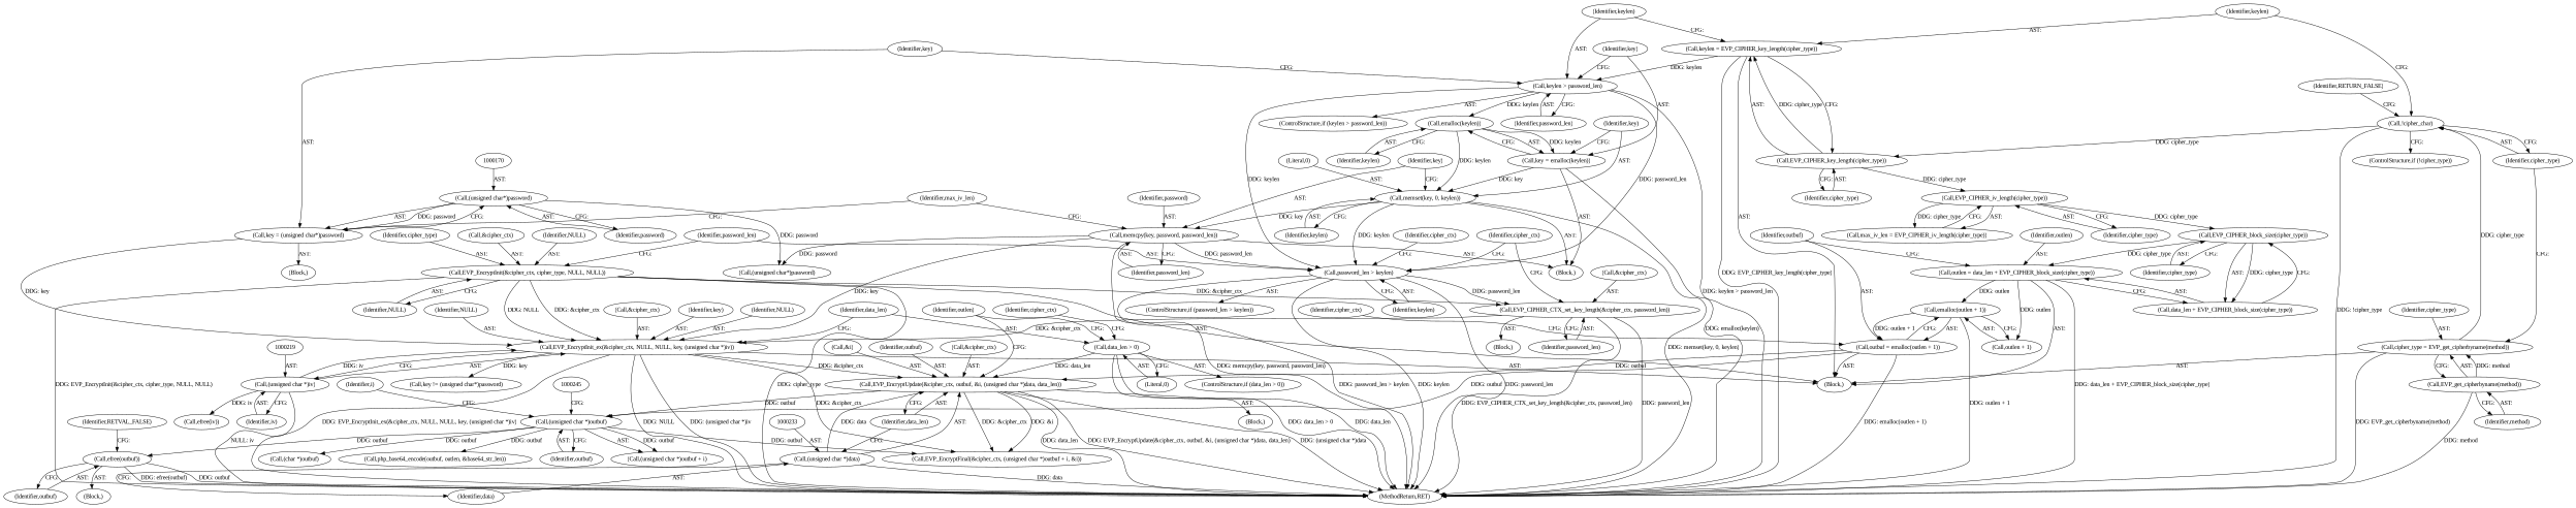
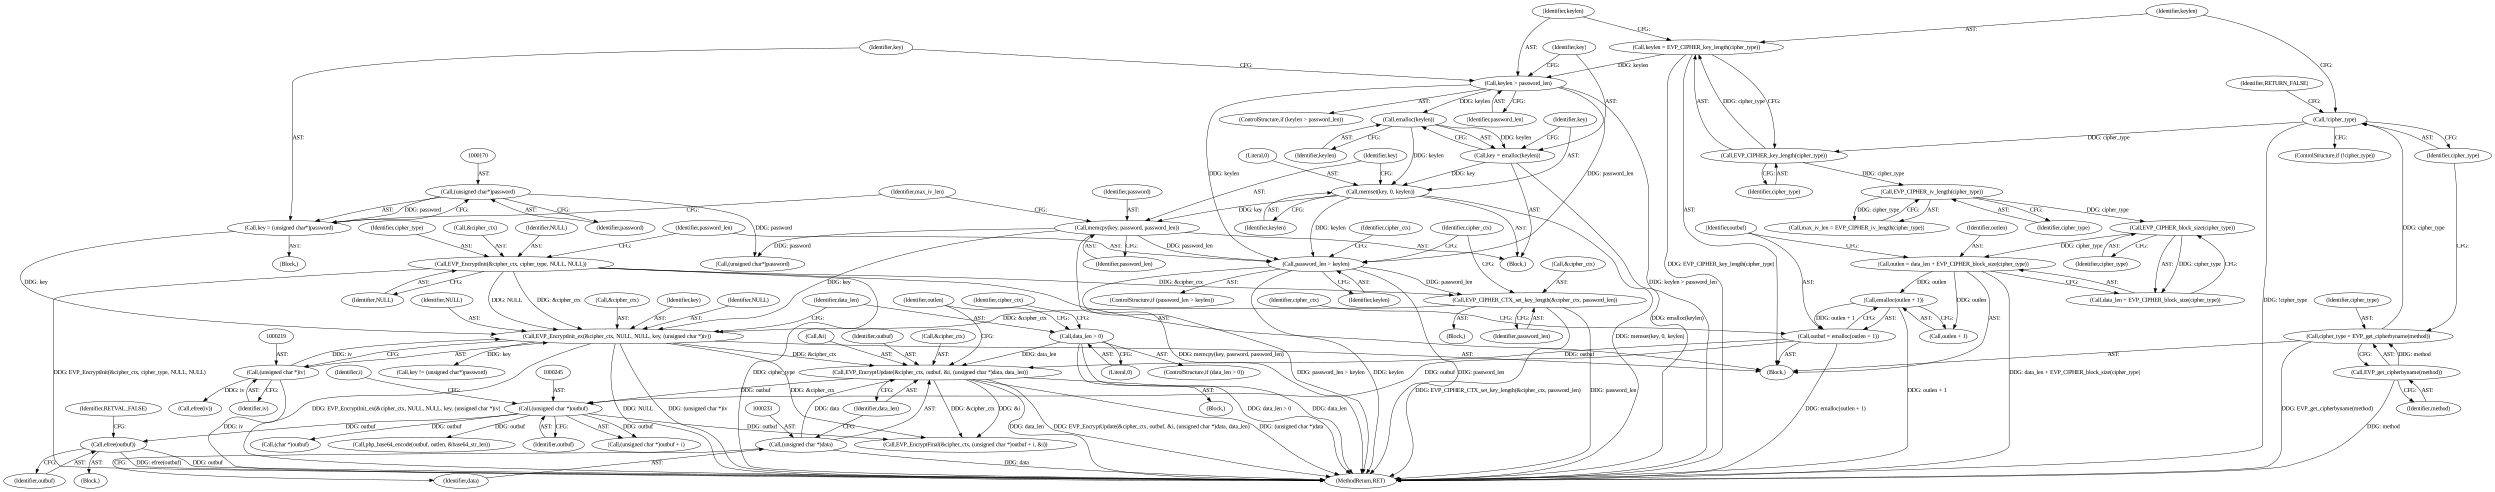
  digraph {
    fontname="Liberation Serif"
    node [fontname="Liberation Serif"]
    edge [fontname="Liberation Serif"]
    n1 [label="(Call,efree(outbuf))"]
    n2 [label="(Identifier,outbuf)"]
    n3 [label="(MethodReturn,RET)"]
    n4 [label="(Block,)"]
    n5 [label="(Call,(unsigned char *)outbuf)"]
    n6 [label="(Call,(unsigned char *)outbuf + i)"]
    n7 [label="(Call,EVP_EncryptFinal(&cipher_ctx, (unsigned char *)outbuf + i, &i))"]
    n8 [label="(Call,(char *)outbuf)"]
    n9 [label="(Call,php_base64_encode(outbuf, outlen, &base64_str_len))"]
    n10 [label="(Identifier,outbuf)"]
    n11 [label="(Call,EVP_EncryptUpdate(&cipher_ctx, outbuf, &i, (unsigned char *)data, data_len))"]
    n12 [label="(Block,)"]
    n13 [label="(Identifier,data_len)"]
    n14 [label="(Call,(unsigned char *)data)"]
    n15 [label="(Call,EVP_EncryptInit_ex(&cipher_ctx, NULL, NULL, key, (unsigned char *)iv))"]
    n16 [label="(Call,(unsigned char *)iv)"]
    n17 [label="(Block,)"]
    n18 [label="(Call,key != (unsigned char*)password)"]
    n19 [label="(Identifier,iv)"]
    n20 [label="(Call,efree(iv))"]
    n21 [label="(Call,EVP_CIPHER_CTX_set_key_length(&cipher_ctx, password_len))"]
    n22 [label="(Identifier,password_len)"]
    n23 [label="(Block,)"]
    n24 [label="(Call,EVP_EncryptInit(&cipher_ctx, cipher_type, NULL, NULL))"]
    n25 [label="(Identifier,NULL)"]
    n26 [label="(Call,EVP_CIPHER_block_size(cipher_type))"]
    n27 [label="(Call,outlen = data_len + EVP_CIPHER_block_size(cipher_type))"]
    n28 [label="(Identifier,cipher_type)"]
    n29 [label="(Call,data_len + EVP_CIPHER_block_size(cipher_type))"]
    n30 [label="(Call,emalloc(outlen + 1))"]
    n31 [label="(Call,outlen + 1)"]
    n32 [label="(Call,EVP_CIPHER_iv_length(cipher_type))"]
    n33 [label="(Identifier,cipher_type)"]
    n34 [label="(Call,max_iv_len = EVP_CIPHER_iv_length(cipher_type))"]
    n35 [label="(Call,EVP_CIPHER_key_length(cipher_type))"]
    n36 [label="(Call,keylen = EVP_CIPHER_key_length(cipher_type))"]
    n37 [label="(Identifier,cipher_type)"]
    n38 [label="(Call,keylen > password_len)"]
-   n39 [label="(Call,!cipher_char)"]
+   n39 [label="(Call,!cipher_type)"]
    n40 [label="(Identifier,cipher_type)"]
    n41 [label="(ControlStructure,if (!cipher_type))"]
    n42 [label="(Call,cipher_type = EVP_get_cipherbyname(method))"]
    n43 [label="(Call,EVP_get_cipherbyname(method))"]
    n44 [label="(Identifier,method)"]
    n45 [label="(Call,password_len > keylen)"]
    n46 [label="(Identifier,keylen)"]
    n47 [label="(ControlStructure,if (password_len > keylen))"]
    n48 [label="(Call,memcpy(key, password, password_len))"]
    n49 [label="(Identifier,password_len)"]
    n50 [label="(Block,)"]
    n51 [label="(Call,(unsigned char*)password)"]
    n52 [label="(Call,memset(key, 0, keylen))"]
    n53 [label="(Identifier,keylen)"]
    n54 [label="(Call,key = emalloc(keylen))"]
    n55 [label="(Call,emalloc(keylen))"]
    n56 [label="(Identifier,keylen)"]
    n57 [label="(Identifier,password_len)"]
    n58 [label="(ControlStructure,if (keylen > password_len))"]
    n59 [label="(Call,key = (unsigned char*)password)"]
    n60 [label="(Call,(unsigned char*)password)"]
    n61 [label="(Block,)"]
    n62 [label="(Identifier,password)"]
    n63 [label="(Call,outbuf = emalloc(outlen + 1))"]
    n64 [label="(Identifier,data)"]
    n65 [label="(Call,data_len > 0)"]
    n66 [label="(Literal,0)"]
    n67 [label="(ControlStructure,if (data_len > 0))"]
    n68 [label="(Identifier,outlen)"]
    n69 [label="(Call,&cipher_ctx)"]
    n70 [label="(Identifier,cipher_ctx)"]
    n71 [label="(Identifier,key)"]
    n72 [label="(Identifier,key)"]
    n73 [label="(Identifier,cipher_ctx)"]
    n74 [label="(Identifier,key)"]
    n75 [label="(Identifier,keylen)"]
    n76 [label="(Call,&cipher_ctx)"]
    n77 [label="(Call,&cipher_ctx)"]
    n78 [label="(Identifier,i)"]
    n79 [label="(Identifier,RETURN_FALSE)"]
    n80 [label="(Identifier,RETVAL_FALSE)"]
    n81 [label="(Identifier,NULL)"]
    n82 [label="(Identifier,password_len)"]
    n83 [label="(Identifier,cipher_type)"]
    n84 [label="(Identifier,NULL)"]
    n85 [label="(Identifier,cipher_type)"]
    n86 [label="(Identifier,key)"]
    n87 [label="(Identifier,outbuf)"]
    n88 [label="(Call,&i)"]
    n89 [label="(Identifier,keylen)"]
    n90 [label="(Identifier,key)"]
    n91 [label="(Call,&cipher_ctx)"]
    n92 [label="(Identifier,data_len)"]
    n93 [label="(Identifier,cipher_ctx)"]
    n94 [label="(Identifier,outlen)"]
    n95 [label="(Identifier,outbuf)"]
    n96 [label="(Literal,0)"]
    n97 [label="(Identifier,password)"]
    n98 [label="(Identifier,NULL)"]
    n99 [label="(Identifier,max_iv_len)"]
    n100 [label="(Identifier,cipher_ctx)"]
    1000245
    1000170
    1000219
    1000233
    n1 -> n2 [label="CFG: "]
    n1 -> n3 [label="DDG: outbuf"]
    n1 -> n3 [label="DDG: efree(outbuf)"]
    n1 -> n4 [label="AST: "]
    n2 -> n1 [label="AST: "]
    n5 -> n1 [label="DDG: outbuf"]
    n5 -> n6 [label="AST: "]
    n5 -> n6 [label="DDG: outbuf"]
    n5 -> n7 [label="DDG: outbuf"]
    n5 -> n8 [label="DDG: outbuf"]
    n5 -> n9 [label="DDG: outbuf"]
    n5 -> n10 [label="CFG: "]
    n10 -> n5 [label="AST: "]
    n11 -> n3 [label="DDG: data_len"]
    n11 -> n3 [label="DDG: EVP_EncryptUpdate(&cipher_ctx, outbuf, &i, (unsigned char *)data, data_len)"]
    n11 -> n3 [label="DDG: (unsigned char *)data"]
    n11 -> n5 [label="DDG: outbuf"]
    n11 -> n7 [label="DDG: &cipher_ctx"]
    n11 -> n7 [label="DDG: &i"]
    n11 -> n12 [label="AST: "]
    n11 -> n13 [label="CFG: "]
    n13 -> n11 [label="AST: "]
    n13 -> n14 [label="CFG: "]
    n14 -> n3 [label="DDG: data"]
    n14 -> n11 [label="AST: "]
    n14 -> n11 [label="DDG: data"]
    n14 -> n64 [label="CFG: "]
    n15 -> n3 [label="DDG: NULL"]
    n15 -> n3 [label="DDG: (unsigned char *)iv"]
    n15 -> n3 [label="DDG: EVP_EncryptInit_ex(&cipher_ctx, NULL, NULL, key, (unsigned char *)iv)"]
    n15 -> n7 [label="DDG: &cipher_ctx"]
    n15 -> n11 [label="DDG: &cipher_ctx"]
    n15 -> n16 [label="CFG: "]
    n15 -> n17 [label="AST: "]
    n15 -> n18 [label="DDG: key"]
-   n16 -> n3 [label="NULL: iv"]
+   n16 -> n3 [label="DDG: iv"]
    n16 -> n15 [label="AST: "]
    n16 -> n15 [label="DDG: iv"]
    n16 -> n19 [label="CFG: "]
    n16 -> n20 [label="DDG: iv"]
    n19 -> n16 [label="AST: "]
    n21 -> n3 [label="DDG: EVP_CIPHER_CTX_set_key_length(&cipher_ctx, password_len)"]
    n21 -> n3 [label="DDG: password_len"]
    n21 -> n15 [label="DDG: &cipher_ctx"]
    n21 -> n22 [label="CFG: "]
    n21 -> n23 [label="AST: "]
    n22 -> n21 [label="AST: "]
    n24 -> n3 [label="DDG: cipher_type"]
    n24 -> n3 [label="DDG: EVP_EncryptInit(&cipher_ctx, cipher_type, NULL, NULL)"]
    n24 -> n15 [label="DDG: &cipher_ctx"]
    n24 -> n15 [label="DDG: NULL"]
    n24 -> n17 [label="AST: "]
    n24 -> n21 [label="DDG: &cipher_ctx"]
    n24 -> n25 [label="CFG: "]
    n25 -> n24 [label="AST: "]
    n26 -> n27 [label="DDG: cipher_type"]
    n26 -> n28 [label="CFG: "]
    n26 -> n29 [label="AST: "]
    n26 -> n29 [label="DDG: cipher_type"]
    n27 -> n3 [label="DDG: data_len + EVP_CIPHER_block_size(cipher_type)"]
    n27 -> n17 [label="AST: "]
    n27 -> n29 [label="CFG: "]
    n27 -> n30 [label="DDG: outlen"]
    n27 -> n31 [label="DDG: outlen"]
    n28 -> n26 [label="AST: "]
    n29 -> n26 [label="CFG: "]
    n29 -> n27 [label="AST: "]
    n30 -> n3 [label="DDG: outlen + 1"]
    n30 -> n31 [label="CFG: "]
    n30 -> n63 [label="AST: "]
    n30 -> n63 [label="DDG: outlen + 1"]
    n31 -> n30 [label="AST: "]
    n32 -> n26 [label="DDG: cipher_type"]
    n32 -> n33 [label="CFG: "]
    n32 -> n34 [label="AST: "]
    n32 -> n34 [label="DDG: cipher_type"]
    n33 -> n32 [label="AST: "]
    n34 -> n32 [label="CFG: "]
    n35 -> n32 [label="DDG: cipher_type"]
    n35 -> n36 [label="AST: "]
    n35 -> n36 [label="DDG: cipher_type"]
    n35 -> n37 [label="CFG: "]
    n36 -> n3 [label="DDG: EVP_CIPHER_key_length(cipher_type)"]
    n36 -> n17 [label="AST: "]
    n36 -> n35 [label="CFG: "]
    n36 -> n38 [label="DDG: keylen"]
    n37 -> n35 [label="AST: "]
    n38 -> n3 [label="DDG: keylen > password_len"]
    n38 -> n45 [label="DDG: password_len"]
    n38 -> n45 [label="DDG: keylen"]
    n38 -> n55 [label="DDG: keylen"]
    n38 -> n57 [label="CFG: "]
    n38 -> n58 [label="AST: "]
    n39 -> n3 [label="DDG: !cipher_type"]
    n39 -> n35 [label="DDG: cipher_type"]
    n39 -> n40 [label="CFG: "]
    n39 -> n41 [label="CFG: "]
    n40 -> n39 [label="AST: "]
    n40 -> n42 [label="CFG: "]
    n42 -> n3 [label="DDG: EVP_get_cipherbyname(method)"]
    n42 -> n17 [label="AST: "]
    n42 -> n39 [label="DDG: cipher_type"]
    n42 -> n43 [label="CFG: "]
    n43 -> n3 [label="DDG: method"]
    n43 -> n42 [label="AST: "]
    n43 -> n42 [label="DDG: method"]
    n43 -> n44 [label="CFG: "]
    n44 -> n43 [label="AST: "]
    n45 -> n3 [label="DDG: password_len > keylen"]
    n45 -> n3 [label="DDG: keylen"]
    n45 -> n3 [label="DDG: password_len"]
    n45 -> n21 [label="DDG: password_len"]
    n45 -> n46 [label="CFG: "]
    n45 -> n47 [label="AST: "]
    n46 -> n45 [label="AST: "]
    n48 -> n3 [label="DDG: memcpy(key, password, password_len)"]
    n48 -> n15 [label="DDG: key"]
    n48 -> n45 [label="DDG: password_len"]
    n48 -> n49 [label="CFG: "]
    n48 -> n50 [label="AST: "]
    n48 -> n51 [label="DDG: password"]
    n49 -> n48 [label="AST: "]
    n52 -> n3 [label="DDG: memset(key, 0, keylen)"]
    n52 -> n45 [label="DDG: keylen"]
    n52 -> n48 [label="DDG: key"]
    n52 -> n50 [label="AST: "]
    n52 -> n53 [label="CFG: "]
    n53 -> n52 [label="AST: "]
    n54 -> n3 [label="DDG: emalloc(keylen)"]
    n54 -> n50 [label="AST: "]
    n54 -> n52 [label="DDG: key"]
    n54 -> n55 [label="CFG: "]
    n55 -> n52 [label="DDG: keylen"]
    n55 -> n54 [label="AST: "]
    n55 -> n54 [label="DDG: keylen"]
    n55 -> n56 [label="CFG: "]
    n56 -> n55 [label="AST: "]
    n57 -> n38 [label="AST: "]
    n59 -> n15 [label="DDG: key"]
    n59 -> n60 [label="CFG: "]
    n59 -> n61 [label="AST: "]
    n60 -> n51 [label="DDG: password"]
    n60 -> n59 [label="AST: "]
    n60 -> n59 [label="DDG: password"]
    n60 -> n62 [label="CFG: "]
    n62 -> n60 [label="AST: "]
    n63 -> n3 [label="DDG: emalloc(outlen + 1)"]
    n63 -> n5 [label="DDG: outbuf"]
    n63 -> n11 [label="DDG: outbuf"]
    n63 -> n17 [label="AST: "]
    n63 -> n30 [label="CFG: "]
    n64 -> n14 [label="AST: "]
    n65 -> n3 [label="DDG: data_len"]
    n65 -> n3 [label="DDG: data_len > 0"]
    n65 -> n11 [label="DDG: data_len"]
    n65 -> n66 [label="CFG: "]
    n65 -> n67 [label="AST: "]
    n66 -> n65 [label="AST: "]
    n68 -> n27 [label="AST: "]
    n69 -> n15 [label="AST: "]
    n70 -> n45 [label="CFG: "]
    n71 -> n15 [label="AST: "]
    n72 -> n48 [label="AST: "]
    n72 -> n52 [label="CFG: "]
    n73 -> n65 [label="CFG: "]
    n74 -> n38 [label="CFG: "]
    n74 -> n54 [label="AST: "]
    n75 -> n36 [label="AST: "]
    n75 -> n39 [label="CFG: "]
    n76 -> n21 [label="AST: "]
    n77 -> n11 [label="AST: "]
    n78 -> n5 [label="CFG: "]
    n79 -> n39 [label="CFG: "]
    n80 -> n1 [label="CFG: "]
    n81 -> n15 [label="AST: "]
    n82 -> n24 [label="CFG: "]
    n82 -> n45 [label="AST: "]
    n83 -> n42 [label="AST: "]
    n84 -> n15 [label="AST: "]
    n85 -> n24 [label="AST: "]
    n86 -> n38 [label="CFG: "]
    n86 -> n59 [label="AST: "]
    n87 -> n27 [label="CFG: "]
    n87 -> n63 [label="AST: "]
    n88 -> n11 [label="AST: "]
    n89 -> n36 [label="CFG: "]
    n89 -> n38 [label="AST: "]
    n90 -> n52 [label="AST: "]
    n90 -> n54 [label="CFG: "]
    n91 -> n24 [label="AST: "]
    n92 -> n15 [label="CFG: "]
    n92 -> n65 [label="AST: "]
    n93 -> n21 [label="CFG: "]
    n93 -> n45 [label="CFG: "]
    n94 -> n11 [label="CFG: "]
    n94 -> n65 [label="CFG: "]
    n95 -> n11 [label="AST: "]
    n96 -> n52 [label="AST: "]
    n97 -> n48 [label="AST: "]
    n98 -> n24 [label="AST: "]
    n99 -> n48 [label="CFG: "]
    n99 -> n59 [label="CFG: "]
    n100 -> n63 [label="CFG: "]
-   1000245 -> n5 [label="CFG: "]
+   1000245 -> n5 [label="AST: "]
    1000170 -> n60 [label="AST: "]
    1000219 -> n16 [label="AST: "]
    1000233 -> n14 [label="AST: "]
  }
